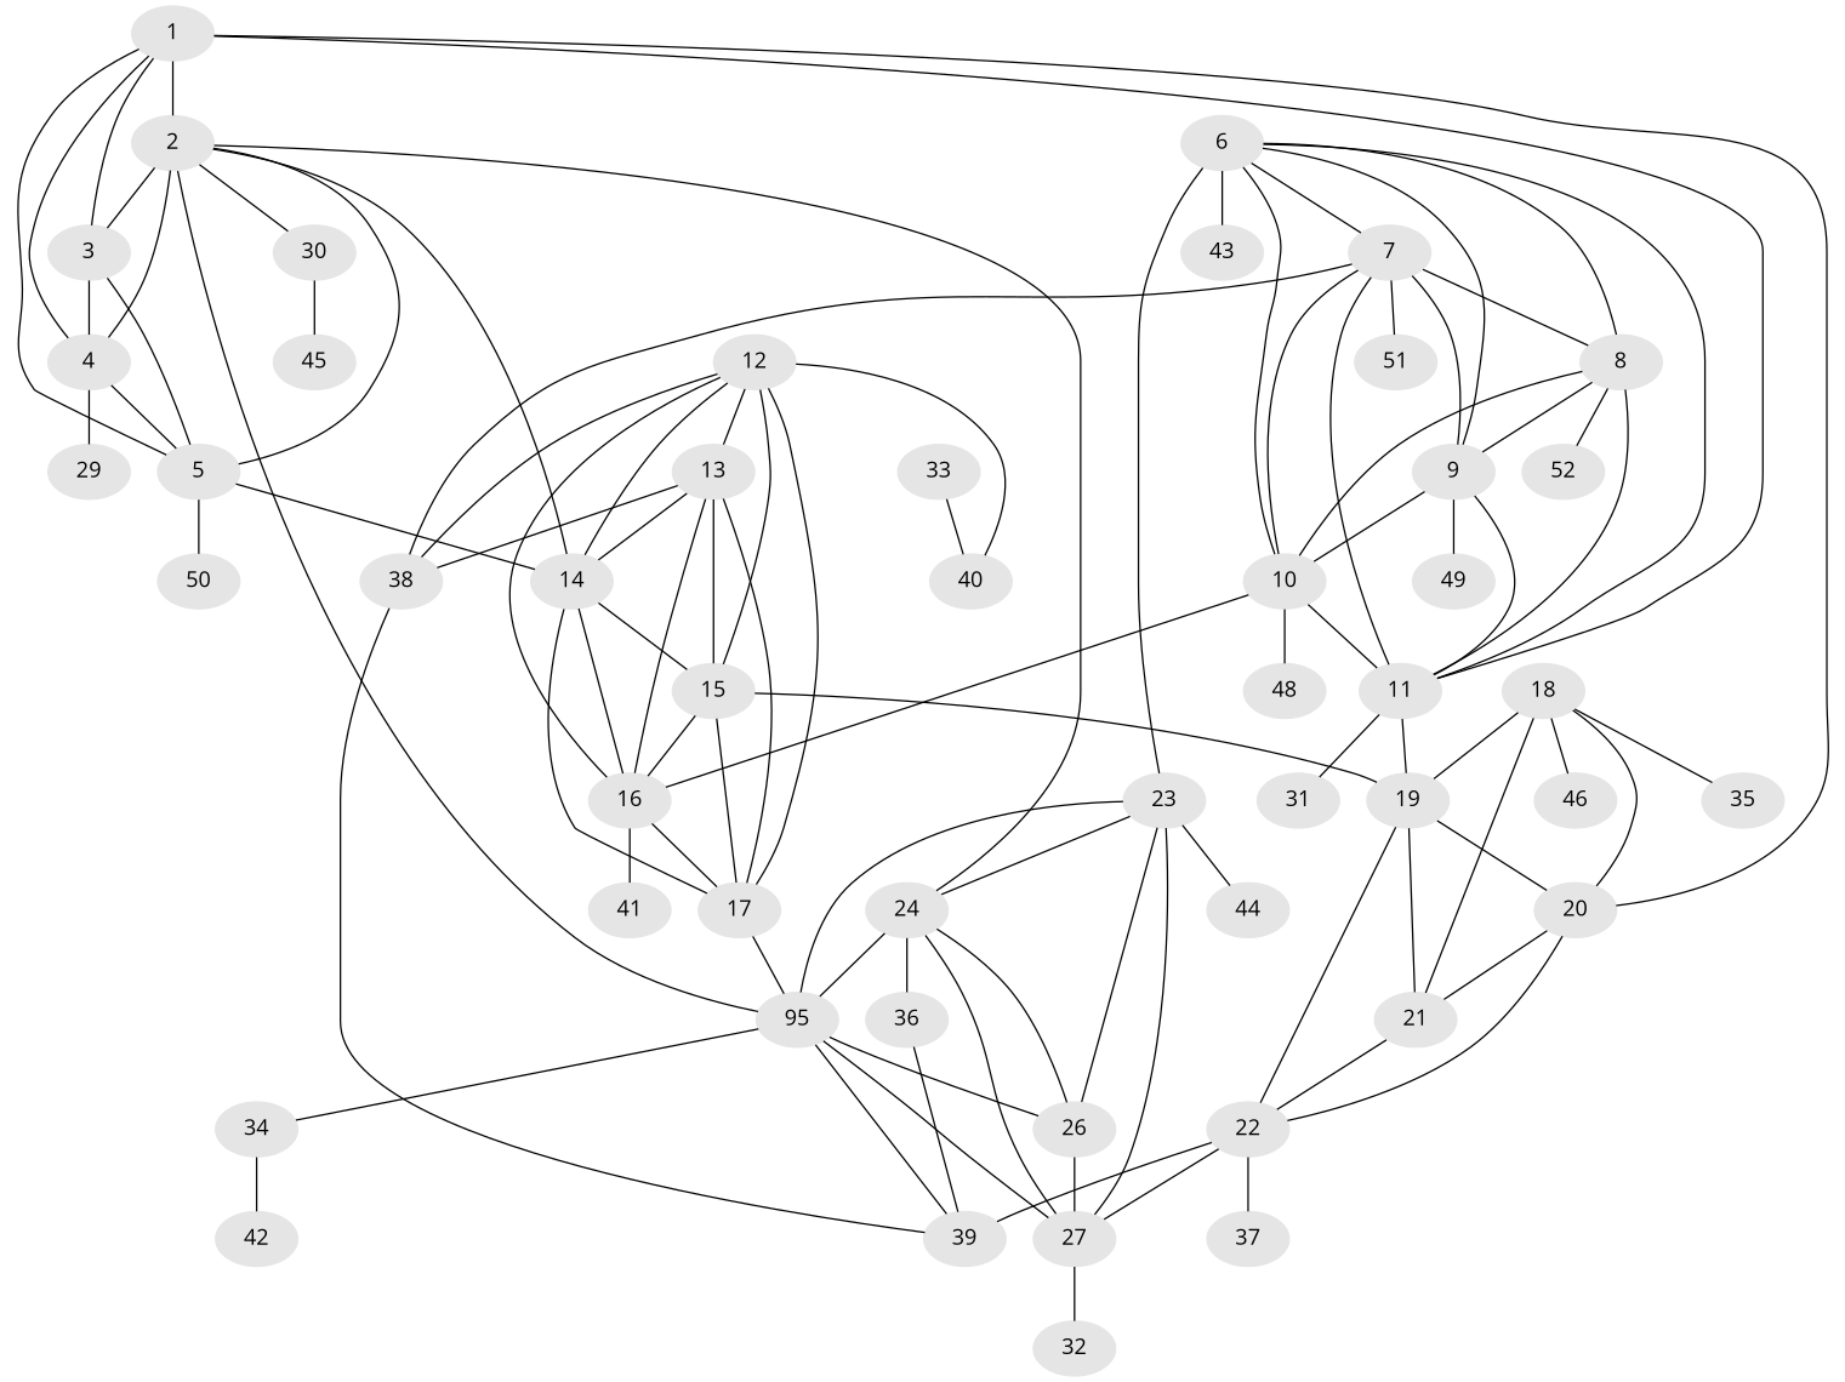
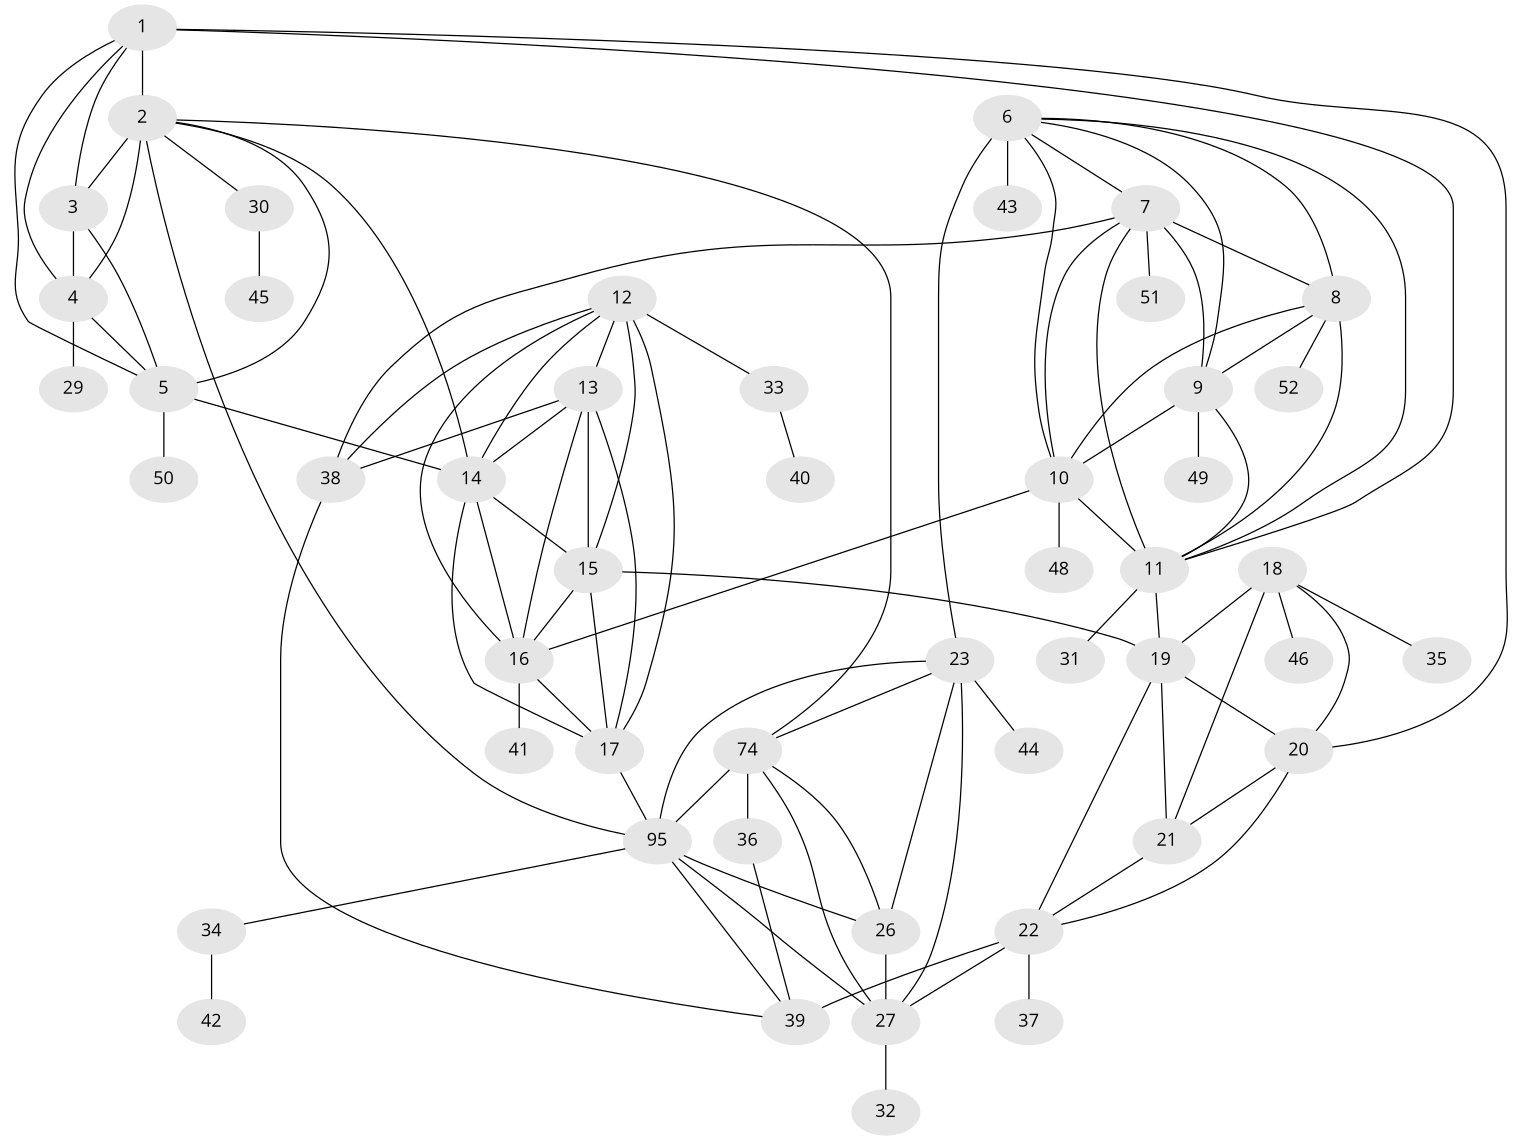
  graph {
    fontname="Open Sans"
    node [color=gray90 fontname="Open Sans" style=filled]
    edge [fontname="Open Sans" weight=1.0]
    1
    2
    3
    4
    5
    11
    20
    14
-   24
+   24 [label=74]
    n10 [label=95]
    30
    29
    50
    19
    31
    21
    22
    16
    15
    17
    27
    26
    36
    39
    34
    45
    6
    7
    8
    9
    10
    23
    43
    38
    51
    52
    49
    48
    44
    41
    12
    13
    33
    40
    18
    35
    46
    37
    32
    42
    1 -- 2 [weight=2.0]
    1 -- 3
    1 -- 4
    1 -- 5
    1 -- 11
    1 -- 20
    2 -- 3 [weight=7.0]
    2 -- 4 [weight=2.0]
    2 -- 5 [weight=2.0]
    2 -- 14
    2 -- 24
    2 -- n10
    2 -- 30
    3 -- 4
    3 -- 5
    4 -- 5
    4 -- 29 [weight=4.0]
    5 -- 14
    5 -- 50
    11 -- 19
    11 -- 31 [weight=3.0]
    20 -- 21
    20 -- 22
    14 -- 16
    14 -- 15
    14 -- 17
    24 -- n10 [weight=2.0]
    24 -- 27
    24 -- 26
    24 -- 36 [weight=6.0]
    n10 -- 27 [weight=2.0]
    n10 -- 26 [weight=3.0]
    n10 -- 39
    n10 -- 34
    30 -- 45
    19 -- 20 [weight=2.0]
    19 -- 21 [weight=5.0]
    19 -- 22 [weight=2.0]
    21 -- 22
    22 -- 27
    22 -- 39 [weight=4.0]
    22 -- 37
    16 -- 17
    16 -- 41 [weight=4.0]
    15 -- 19
    15 -- 16
    15 -- 17
    17 -- n10
    27 -- 32 [weight=4.0]
    26 -- 27
    36 -- 39
    34 -- 42
    6 -- 11
    6 -- 7
    6 -- 8
    6 -- 9
    6 -- 10
    6 -- 23
    6 -- 43 [weight=5.0]
    7 -- 11
    7 -- 8
    7 -- 9
    7 -- 10
    7 -- 38
    7 -- 51
    8 -- 11
    8 -- 9
    8 -- 10
    8 -- 52
    9 -- 11
    9 -- 10
    9 -- 49 [weight=2.0]
    10 -- 11
    10 -- 16
    10 -- 48
    23 -- 24
    23 -- n10 [weight=2.0]
    23 -- 27
    23 -- 26
    23 -- 44 [weight=2.0]
    38 -- 39
    12 -- 14
    12 -- 16
    12 -- 15
    12 -- 17
    12 -- 38
    12 -- 13
-   12 -- 40
+   12 -- 33
    13 -- 14
    13 -- 16
    13 -- 15 [weight=5.0]
    13 -- 17
    13 -- 38
    33 -- 40 [weight=4.0]
    18 -- 20
    18 -- 19 [weight=2.0]
    18 -- 21
    18 -- 35
    18 -- 46
  }
